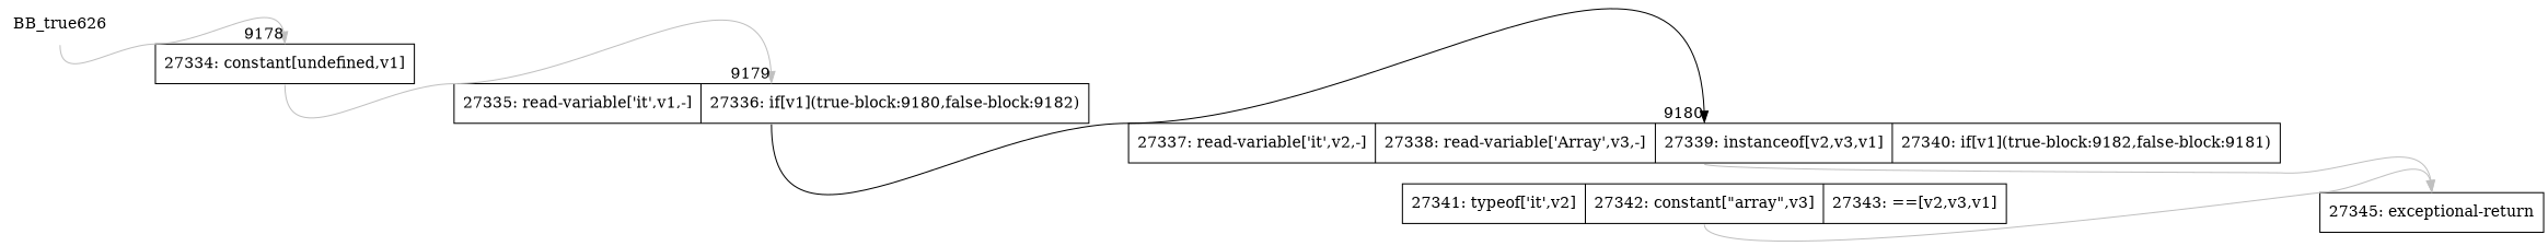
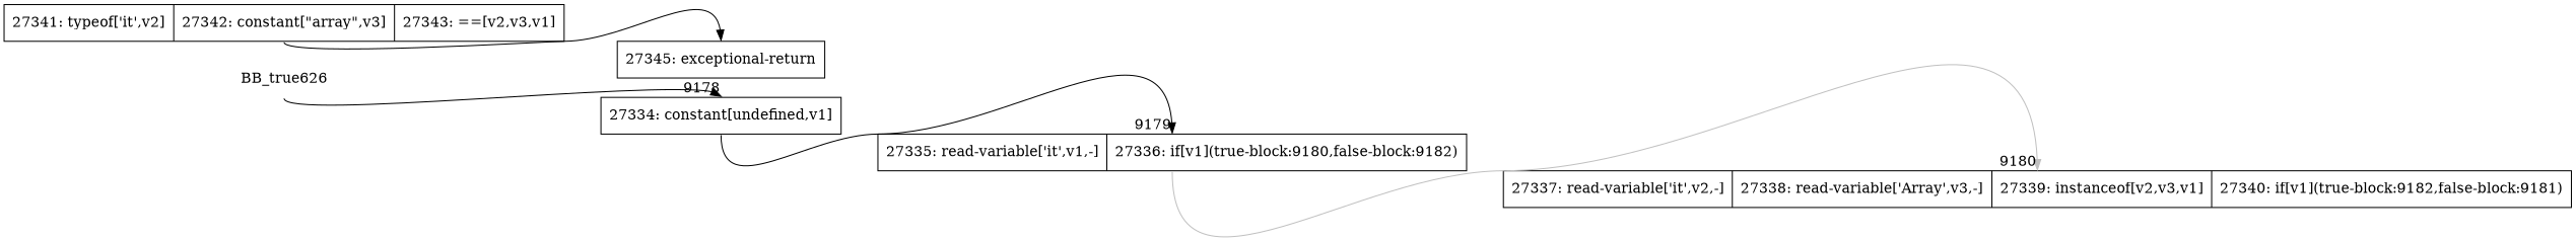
  digraph {
    rankdir=LR
    node [shape=record]
    edge [headport=n tailport=s]
    n1 [label=BB_true626 shape=none]
    n2 [label="{27334: constant[undefined,v1]}"]
    n3 [label="{27335: read-variable['it',v1,-]|27336: if[v1](true-block:9180,false-block:9182)}"]
    n4 [label="{27337: read-variable['it',v2,-]|27338: read-variable['Array',v3,-]|27339: instanceof[v2,v3,v1]|27340: if[v1](true-block:9182,false-block:9181)}"]
    n5 [label="{27345: exceptional-return}"]
    n6 [label="{27341: typeof['it',v2]|27342: constant[\"array\",v3]|27343: ==[v2,v3,v1]}"]
-   n1 -> n2 [headlabel="    9178" color=gray]
-   n2 -> n3 [headlabel="      9179" color=gray]
-   n3 -> n4 [headlabel="      9180"]
-   n4 -> n5 [color=gray]
-   n6 -> n5 [color=gray]
+   n1 -> n2 [headlabel="    9178"]
+   n2 -> n3 [headlabel="      9179"]
+   n3 -> n4 [headlabel="      9180" color=gray]
+   n6 -> n5 [color=black]
  }
